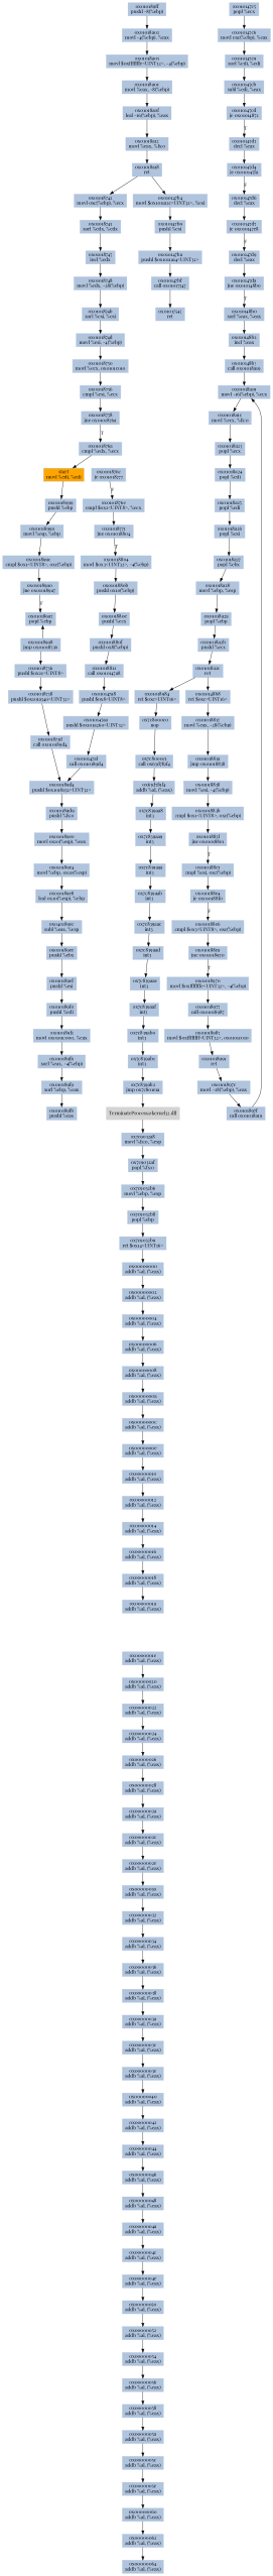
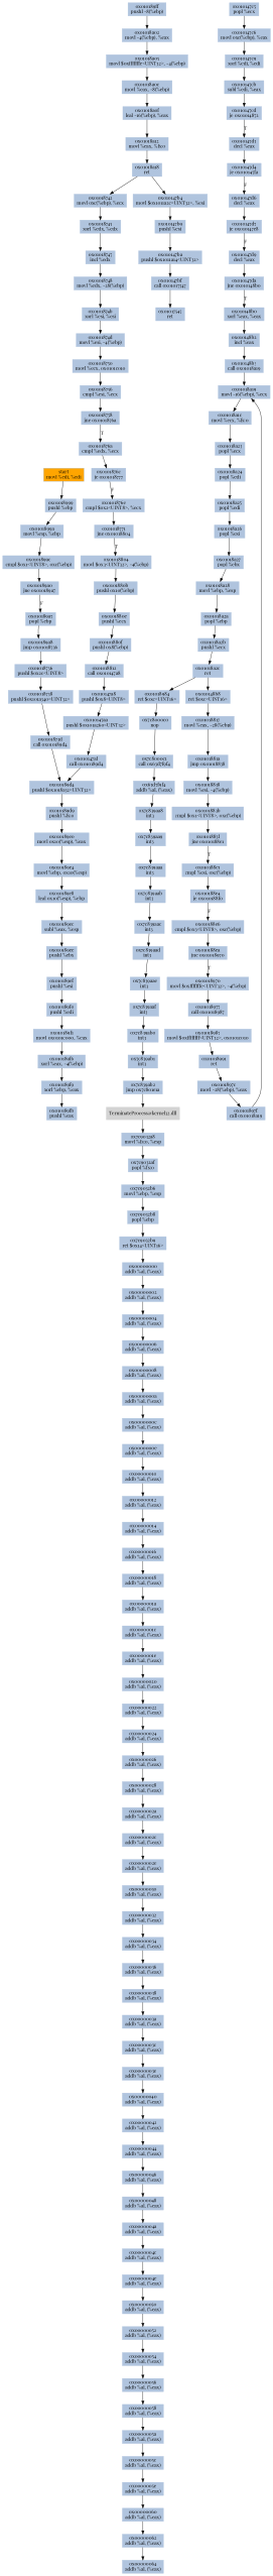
  digraph {
    fontname="Playfair Display"
    node [color=lightsteelblue fillcolor=lightsteelblue fontname="Playfair Display" shape=rectangle style=filled]
    edge [color="#000000" fontname="Playfair Display"]
    n1 [fillcolor=orange label="start\nmovl %edi, %edi"]
    n2 [label="0x01018999\npushl %ebp"]
    n3 [label="0x0101899a\nmovl %esp, %ebp"]
    n4 [label="0x0101899c\ncmpl $0x1<UINT8>, 0xc(%ebp)"]
    n5 [label="0x010189a0\njne 0x010189a7"]
    n6 [label="0x010189a7\npopl %ebp"]
    n7 [label="0x010189a8\njmp 0x01018736"]
    n8 [label="0x01018736\npushl $0x2c<UINT8>"]
    n9 [label="0x01018738\npushl $0x101a340<UINT32>"]
    n10 [label="0x0101873d\ncall 0x010189d4"]
    n11 [label="0x010189d4\npushl $0x1018a32<UINT32>"]
    n12 [label="0x010189d9\npushl %fs:0"]
    n13 [label="0x010189e0\nmovl 0x10(%esp), %eax"]
    n14 [label="0x010189e4\nmovl %ebp, 0x10(%esp)"]
    n15 [label="0x010189e8\nleal 0x10(%esp), %ebp"]
-   n16 [label="0x040189ec\nsubl %eax, %esp"]
+   n16 [label="0x010189ec\nsubl %eax, %esp"]
    n17 [label="0x010189ee\npushl %ebx"]
    n18 [label="0x010189ef\npushl %esi"]
    n19 [label="0x010189f0\npushl %edi"]
    n20 [label="0x010189f1\nmovl 0x0101c000, %eax"]
    n21 [label="0x010189f6\nxorl %eax, -4(%ebp)"]
    n22 [label="0x010189f9\nxorl %ebp, %eax"]
    n23 [label="0x010189fb\npushl %eax"]
    n24 [label="0x010189ff\npushl -8(%ebp)"]
    n25 [label="0x01018a02\nmovl -4(%ebp), %eax"]
    n26 [label="0x01018a05\nmovl $0xfffffffe<UINT32>, -4(%ebp)"]
    n27 [label="0x01018a0c\nmovl %eax, -8(%ebp)"]
    n28 [label="0x01018a0f\nleal -16(%ebp), %eax"]
    n29 [label="0x01018a12\nmovl %eax, %fs:0"]
    n30 [label="0x01018a18\nret"]
    n31 [label="0x01018742\nmovl 0xc(%ebp), %ecx"]
    n32 [label="0x010147b4\nmovl $0x1011a2c<UINT32>, %esi"]
    n33 [label="0x01018745\nxorl %edx, %edx"]
    n34 [label="0x010147b9\npushl %esi"]
    n35 [label="0x01018747\nincl %edx"]
    n36 [label="0x01018748\nmovl %edx, -28(%ebp)"]
    n37 [label="0x0101874b\nxorl %esi, %esi"]
    n38 [label="0x0101874d\nmovl %esi, -4(%ebp)"]
    n39 [label="0x01018750\nmovl %ecx, 0x0101c010"]
    n40 [label="0x01018756\ncmpl %esi, %ecx"]
    n41 [label="0x01018758\njne 0x0101876a"]
    n42 [label="0x0101876a\ncmpl %edx, %ecx"]
    n43 [label="0x0101876c\nje 0x01018777"]
    n44 [label="0x0101876e\ncmpl $0x2<UINT8>, %ecx"]
    n45 [label="0x01018771\njne 0x01018804"]
    n46 [label="0x01018804\nmovl $0x3<UINT32>, -4(%ebp)"]
    n47 [label="0x0101880b\npushl 0x10(%ebp)"]
    n48 [label="0x0101880e\npushl %ecx"]
    n49 [label="0x0101880f\npushl 0x8(%ebp)"]
    n50 [label="0x01018812\ncall 0x010147a8"]
    n51 [label="0x010147a8\npushl $0x8<UINT8>"]
    n52 [label="0x010147aa\npushl $0x101a260<UINT32>"]
    n53 [label="0x010147af\ncall 0x010189d4"]
    n54 [label="0x010147ba\npushl $0x1011a14<UINT32>"]
    n55 [label="0x010147bf\ncall 0x01017547"]
    n56 [label="0x01017547\nret"]
    n57 [label="0x010147c5\npopl %ecx"]
    n58 [label="0x010147c6\nmovl 0xc(%ebp), %eax"]
    n59 [label="0x010147c9\nxorl %edi, %edi"]
    n60 [label="0x010147cb\nsubl %edi, %eax"]
    n61 [label="0x010147cd\nje 0x01014872"]
    n62 [label="0x010147d3\ndecl %eax"]
    n63 [label="0x010147d4\nje 0x010147fa"]
    n64 [label="0x010147d6\ndecl %eax"]
    n65 [label="0x010147d7\nje 0x010147e8"]
    n66 [label="0x010147d9\ndecl %eax"]
    n67 [label="0x010147da\njne 0x010148b0"]
    n68 [label="0x010148b0\nxorl %eax, %eax"]
    n69 [label="0x010148b2\nincl %eax"]
    n70 [label="0x010148b3\ncall 0x01018a19"]
    n71 [label="0x01018a19\nmovl -16(%ebp), %ecx"]
    n72 [label="0x01018a1c\nmovl %ecx, %fs:0"]
    n73 [label="0x01018a23\npopl %ecx"]
    n74 [label="0x01018a24\npopl %edi"]
    n75 [label="0x01018a25\npopl %edi"]
    n76 [label="0x01018a26\npopl %esi"]
    n77 [label="0x01018a27\npopl %ebx"]
    n78 [label="0x01018a28\nmovl %ebp, %esp"]
    n79 [label="0x01018a2a\npopl %ebp"]
    n80 [label="0x01018a2b\npushl %ecx"]
    n81 [label="0x01018a2c\nret"]
    n82 [label="0x010148b8\nret $0xc<UINT16>"]
    n83 [label="0x01018984\nret $0xc<UINT16>"]
    n84 [label="0x01018817\nmovl %eax, -28(%ebp)"]
    n85 [label="0x7c8000c0\nnop "]
    n86 [label="0x0101881a\njmp 0x01018838"]
    n87 [label="0x01018838\nmovl %esi, -4(%ebp)"]
    n88 [label="0x0101883b\ncmpl $0x1<UINT8>, 0xc(%ebp)"]
    n89 [label="0x0101883f\njne 0x010188e1"]
    n90 [label="0x010188e1\ncmpl %esi, 0xc(%ebp)"]
    n91 [label="0x010188e4\nje 0x010188f0"]
    n92 [label="0x010188e6\ncmpl $0x3<UINT8>, 0xc(%ebp)"]
    n93 [label="0x010188ea\njne 0x01018970"]
    n94 [label="0x01018970\nmovl $0xfffffffe<UINT32>, -4(%ebp)"]
    n95 [label="0x01018977\ncall 0x01018987"]
    n96 [label="0x01018987\nmovl $0xffffffff<UINT32>, 0x0101c010"]
    n97 [label="0x01018991\nret"]
    n98 [label="0x0101897c\nmovl -28(%ebp), %eax"]
    n99 [label="0x0101897f\ncall 0x01018a19"]
    n100 [label="0x7c8000c1\ncall 0x63d7f9f4"]
    n101 [label="0x63d7f9f4\naddb %al, (%eax)"]
    n102 [label="0x7c839aa8\nint3 "]
    n103 [label="0x7c839aa9\nint3 "]
    n104 [label="0x7c839aaa\nint3 "]
    n105 [label="0x7c839aab\nint3 "]
    n106 [label="0x7c839aac\nint3 "]
    n107 [label="0x7c839aad\nint3 "]
    n108 [label="0x7c839aae\nint3 "]
    n109 [label="0x7c839aaf\nint3 "]
    n110 [label="0x7c839ab0\nint3 "]
    n111 [label="0x7c839ab1\nint3 "]
    n112 [label="0x7c839ab2\njmp 0x7c801e1a"]
    n113 [color=lightgrey fillcolor=lightgrey label="TerminateProcess@kernel32.dll"]
    n114 [label="0x7c9032a8\nmovl %fs:0, %esp"]
    n115 [label="0x7c9032af\npopl %fs:0"]
    n116 [label="0x7c9032b6\nmovl %ebp, %esp"]
    n117 [label="0x7c9032b8\npopl %ebp"]
    n118 [label="0x7c9032b9\nret $0x14<UINT16>"]
    n119 [label="0x00000000\naddb %al, (%eax)"]
    n120 [label="0x00000002\naddb %al, (%eax)"]
    n121 [label="0x00000004\naddb %al, (%eax)"]
    n122 [label="0x00000006\naddb %al, (%eax)"]
    n123 [label="0x00000008\naddb %al, (%eax)"]
    n124 [label="0x0000000a\naddb %al, (%eax)"]
    n125 [label="0x0000000c\naddb %al, (%eax)"]
    n126 [label="0x0000000e\naddb %al, (%eax)"]
    n127 [label="0x00000010\naddb %al, (%eax)"]
    n128 [label="0x00000012\naddb %al, (%eax)"]
    n129 [label="0x00000014\naddb %al, (%eax)"]
    n130 [label="0x00000016\naddb %al, (%eax)"]
    n131 [label="0x00000018\naddb %al, (%eax)"]
    n132 [label="0x0000001a\naddb %al, (%eax)"]
+   n133 [label="0x0000001c\naddb %al, (%eax)"]
    n134 [label="0x0000001e\naddb %al, (%eax)"]
    n135 [label="0x00000020\naddb %al, (%eax)"]
    n136 [label="0x00000022\naddb %al, (%eax)"]
    n137 [label="0x00000024\naddb %al, (%eax)"]
    n138 [label="0x00000026\naddb %al, (%eax)"]
    n139 [label="0x00000028\naddb %al, (%eax)"]
    n140 [label="0x0000002a\naddb %al, (%eax)"]
    n141 [label="0x0000002c\naddb %al, (%eax)"]
    n142 [label="0x0000002e\naddb %al, (%eax)"]
    n143 [label="0x00000030\naddb %al, (%eax)"]
    n144 [label="0x00000032\naddb %al, (%eax)"]
    n145 [label="0x00000034\naddb %al, (%eax)"]
    n146 [label="0x00000036\naddb %al, (%eax)"]
    n147 [label="0x00000038\naddb %al, (%eax)"]
    n148 [label="0x0000003a\naddb %al, (%eax)"]
    n149 [label="0x0000003c\naddb %al, (%eax)"]
    n150 [label="0x0000003e\naddb %al, (%eax)"]
    n151 [label="0x00000040\naddb %al, (%eax)"]
    n152 [label="0x00000042\naddb %al, (%eax)"]
    n153 [label="0x00000044\naddb %al, (%eax)"]
    n154 [label="0x00000046\naddb %al, (%eax)"]
    n155 [label="0x00000048\naddb %al, (%eax)"]
    n156 [label="0x0000004a\naddb %al, (%eax)"]
    n157 [label="0x0000004c\naddb %al, (%eax)"]
    n158 [label="0x0000004e\naddb %al, (%eax)"]
    n159 [label="0x00000050\naddb %al, (%eax)"]
    n160 [label="0x00000052\naddb %al, (%eax)"]
    n161 [label="0x00000054\naddb %al, (%eax)"]
    n162 [label="0x00000056\naddb %al, (%eax)"]
    n163 [label="0x00000058\naddb %al, (%eax)"]
    n164 [label="0x0000005a\naddb %al, (%eax)"]
    n165 [label="0x0000005c\naddb %al, (%eax)"]
    n166 [label="0x0000005e\naddb %al, (%eax)"]
    n167 [label="0x00000060\naddb %al, (%eax)"]
    n168 [label="0x00000062\naddb %al, (%eax)"]
    n169 [label="0x00000064\naddb %al, (%eax)"]
    n1 -> n2
    n2 -> n3
    n3 -> n4
    n4 -> n5
    n5 -> n6 [label=F]
-   n7 -> n6
+   n6 -> n7
    n7 -> n8
    n8 -> n9
    n9 -> n10
    n10 -> n11
    n11 -> n12
    n12 -> n13
    n13 -> n14
    n14 -> n15
    n15 -> n16
    n16 -> n17
    n17 -> n18
    n18 -> n19
    n19 -> n20
    n20 -> n21
    n21 -> n22
    n22 -> n23
    n24 -> n25
    n25 -> n26
    n26 -> n27
    n27 -> n28
    n28 -> n29
    n29 -> n30
    n30 -> n31
    n30 -> n32
    n31 -> n33
    n32 -> n34
    n33 -> n35
    n34 -> n54
    n35 -> n36
    n36 -> n37
    n37 -> n38
    n38 -> n39
    n39 -> n40
    n40 -> n41
    n41 -> n42 [label=T]
-   n42 -> n1
+   n42 -> n43
    n43 -> n44 [label=F]
    n44 -> n45
    n45 -> n46 [label=T]
    n46 -> n47
    n47 -> n48
    n48 -> n49
    n49 -> n50
    n50 -> n51
    n51 -> n52
    n52 -> n53
    n53 -> n11
    n54 -> n55
    n55 -> n56
    n57 -> n58
    n58 -> n59
    n59 -> n60
    n60 -> n61
    n61 -> n62 [label=T]
    n62 -> n63
    n63 -> n64 [label=F]
    n64 -> n65
    n65 -> n66 [label=F]
    n66 -> n67
    n67 -> n68 [label=T]
    n68 -> n69
    n69 -> n70
    n70 -> n71
    n71 -> n72
    n72 -> n73
    n73 -> n74
    n74 -> n75
    n75 -> n76
    n76 -> n77
    n77 -> n78
    n78 -> n79
    n79 -> n80
    n80 -> n81
    n81 -> n82
    n81 -> n83
    n82 -> n84
    n83 -> n85
    n84 -> n86
    n85 -> n100
    n86 -> n87
    n87 -> n88
    n88 -> n89
    n89 -> n90 [label=T]
    n90 -> n91
    n91 -> n92 [label=F]
    n92 -> n93
    n93 -> n94 [label=T]
    n94 -> n95
    n95 -> n96
    n96 -> n97
    n97 -> n98
    n98 -> n99
    n99 -> n71
    n100 -> n101
    n101 -> n102
    n102 -> n103
    n103 -> n104
    n104 -> n105
    n105 -> n106
    n106 -> n107
    n107 -> n108
    n108 -> n109
    n109 -> n110
    n110 -> n111
    n111 -> n112
    n112 -> n113
    n113 -> n114
    n114 -> n115
    n115 -> n116
    n116 -> n117
    n117 -> n118
    n118 -> n119
    n119 -> n120
    n120 -> n121
    n121 -> n122
    n122 -> n123
    n123 -> n124
    n124 -> n125
    n125 -> n126
    n126 -> n127
    n127 -> n128
    n128 -> n129
    n129 -> n130
    n130 -> n131
    n131 -> n132
+   n132 -> n133
+   n133 -> n134
    n134 -> n135
    n135 -> n136
    n136 -> n137
    n137 -> n138
    n138 -> n139
    n139 -> n140
    n140 -> n141
    n141 -> n142
    n142 -> n143
    n143 -> n144
    n144 -> n145
    n145 -> n146
    n146 -> n147
    n147 -> n148
    n148 -> n149
    n149 -> n150
    n150 -> n151
    n151 -> n152
    n152 -> n153
    n153 -> n154
    n154 -> n155
    n155 -> n156
    n156 -> n157
    n157 -> n158
    n158 -> n159
    n159 -> n160
    n160 -> n161
    n161 -> n162
    n162 -> n163
    n163 -> n164
    n164 -> n165
    n165 -> n166
    n166 -> n167
    n167 -> n168
    n168 -> n169
  }
